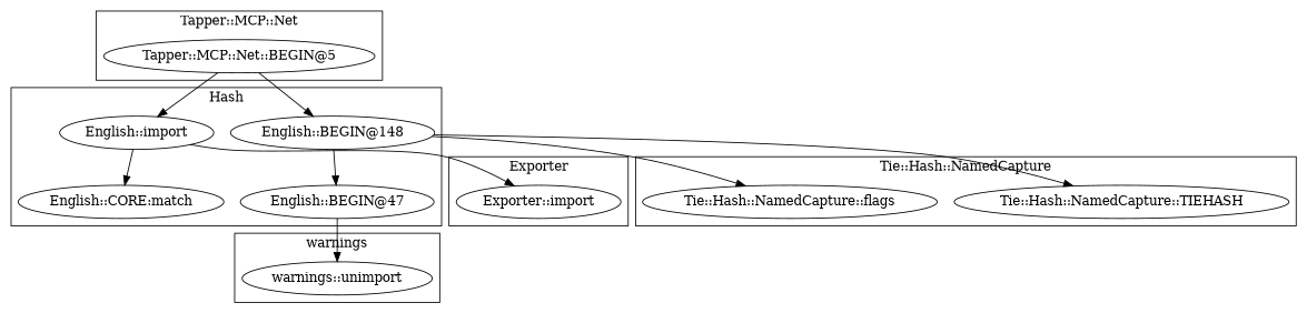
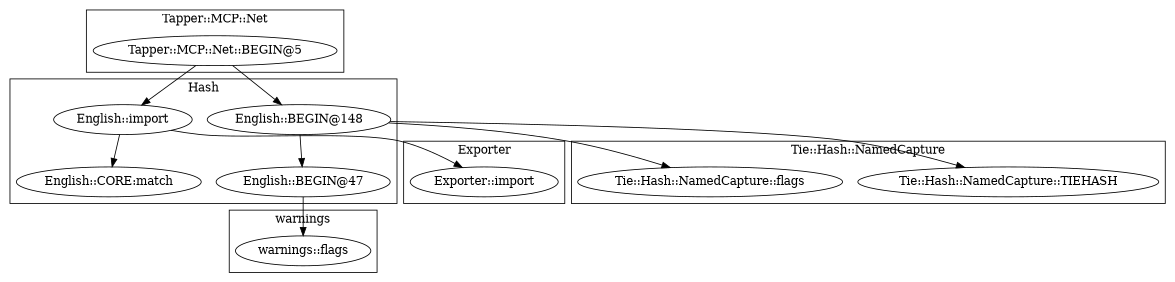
  digraph {
    "Exporter::import"
    "Tapper::MCP::Net::BEGIN@5"
-   "warnings::unimport"
+   "warnings::unimport" [label="warnings::flags"]
    "English::import"
    "English::CORE:match"
    "English::BEGIN@148"
    "English::BEGIN@47"
    "Tie::Hash::NamedCapture::TIEHASH"
    "Tie::Hash::NamedCapture::flags"
    subgraph cluster_1 {
      label=Exporter
      "Exporter::import"
    }
    subgraph cluster_2 {
      label="Tapper::MCP::Net"
      "Tapper::MCP::Net::BEGIN@5"
    }
    subgraph cluster_3 {
      label=warnings
      "warnings::unimport"
    }
    subgraph cluster_4 {
      label=Hash
      "English::import"
      "English::CORE:match"
      "English::BEGIN@148"
      "English::BEGIN@47"
    }
    subgraph cluster_5 {
      label="Tie::Hash::NamedCapture"
      "Tie::Hash::NamedCapture::TIEHASH"
      "Tie::Hash::NamedCapture::flags"
    }
    "Tapper::MCP::Net::BEGIN@5" -> "English::import"
    "Tapper::MCP::Net::BEGIN@5" -> "English::BEGIN@148"
    "English::import" -> "Exporter::import"
    "English::import" -> "English::CORE:match"
    "English::BEGIN@148" -> "English::BEGIN@47"
    "English::BEGIN@148" -> "Tie::Hash::NamedCapture::TIEHASH"
    "English::BEGIN@148" -> "Tie::Hash::NamedCapture::flags"
    "English::BEGIN@47" -> "warnings::unimport"
  }
